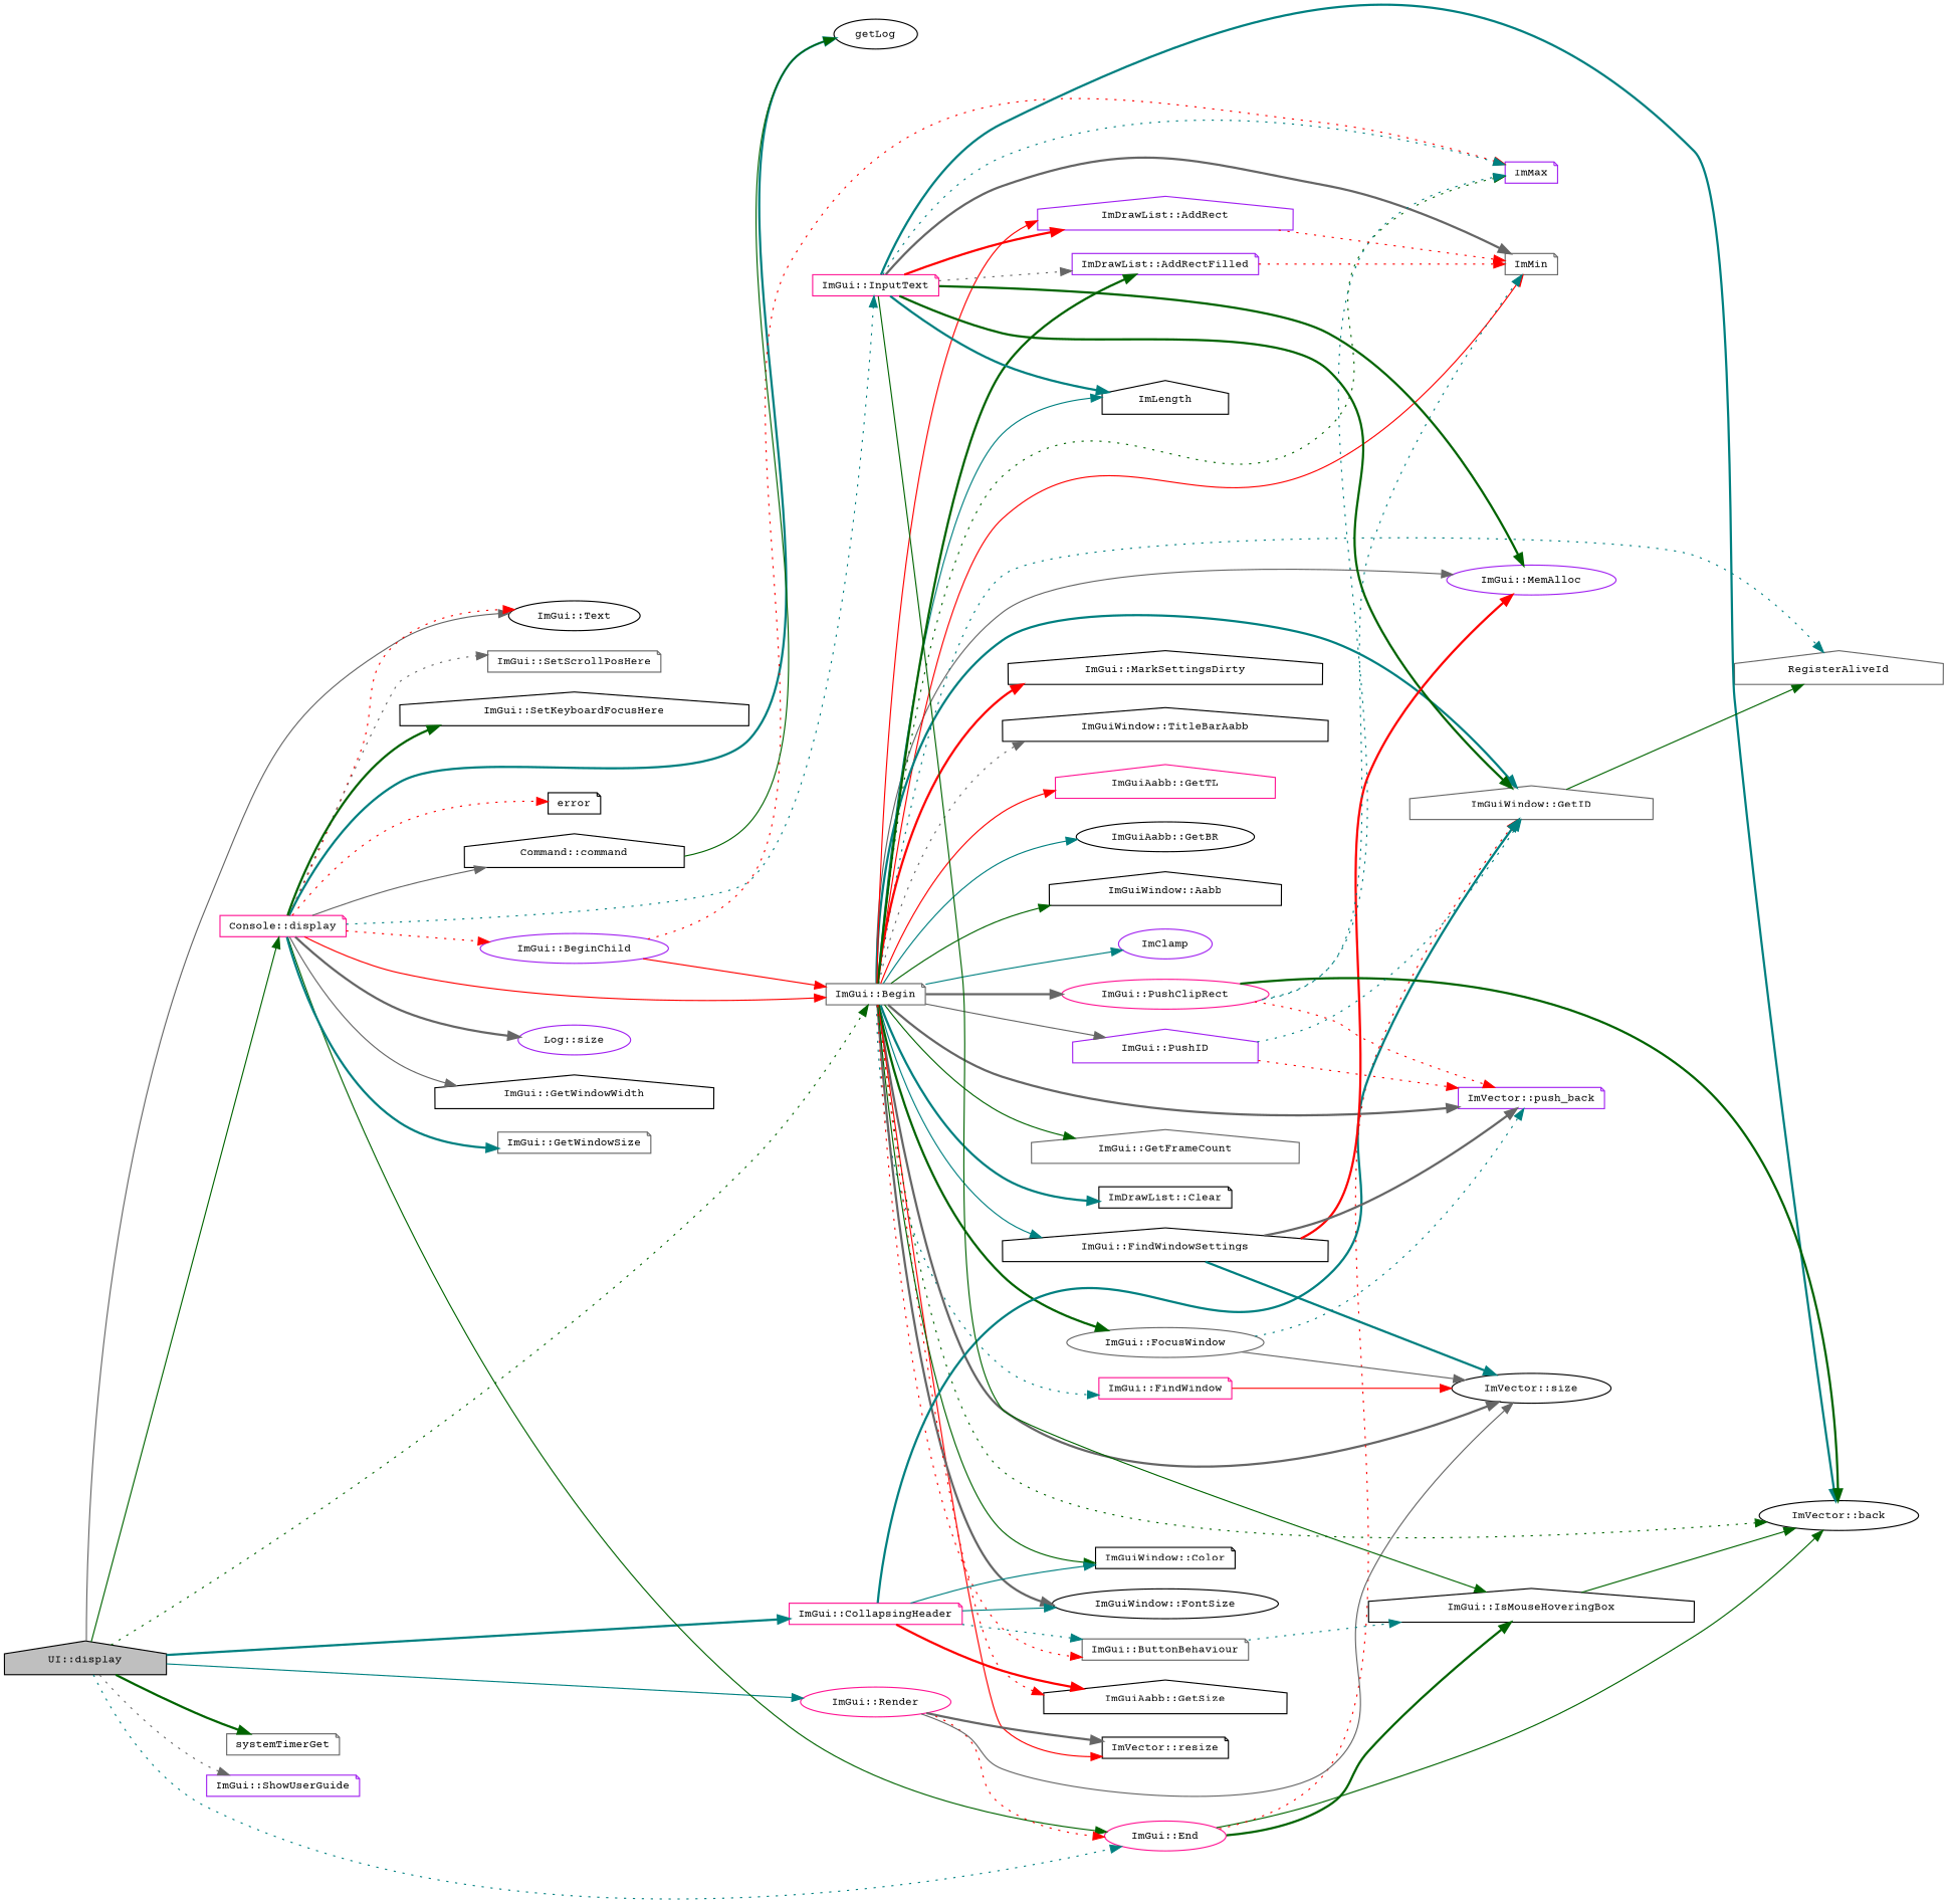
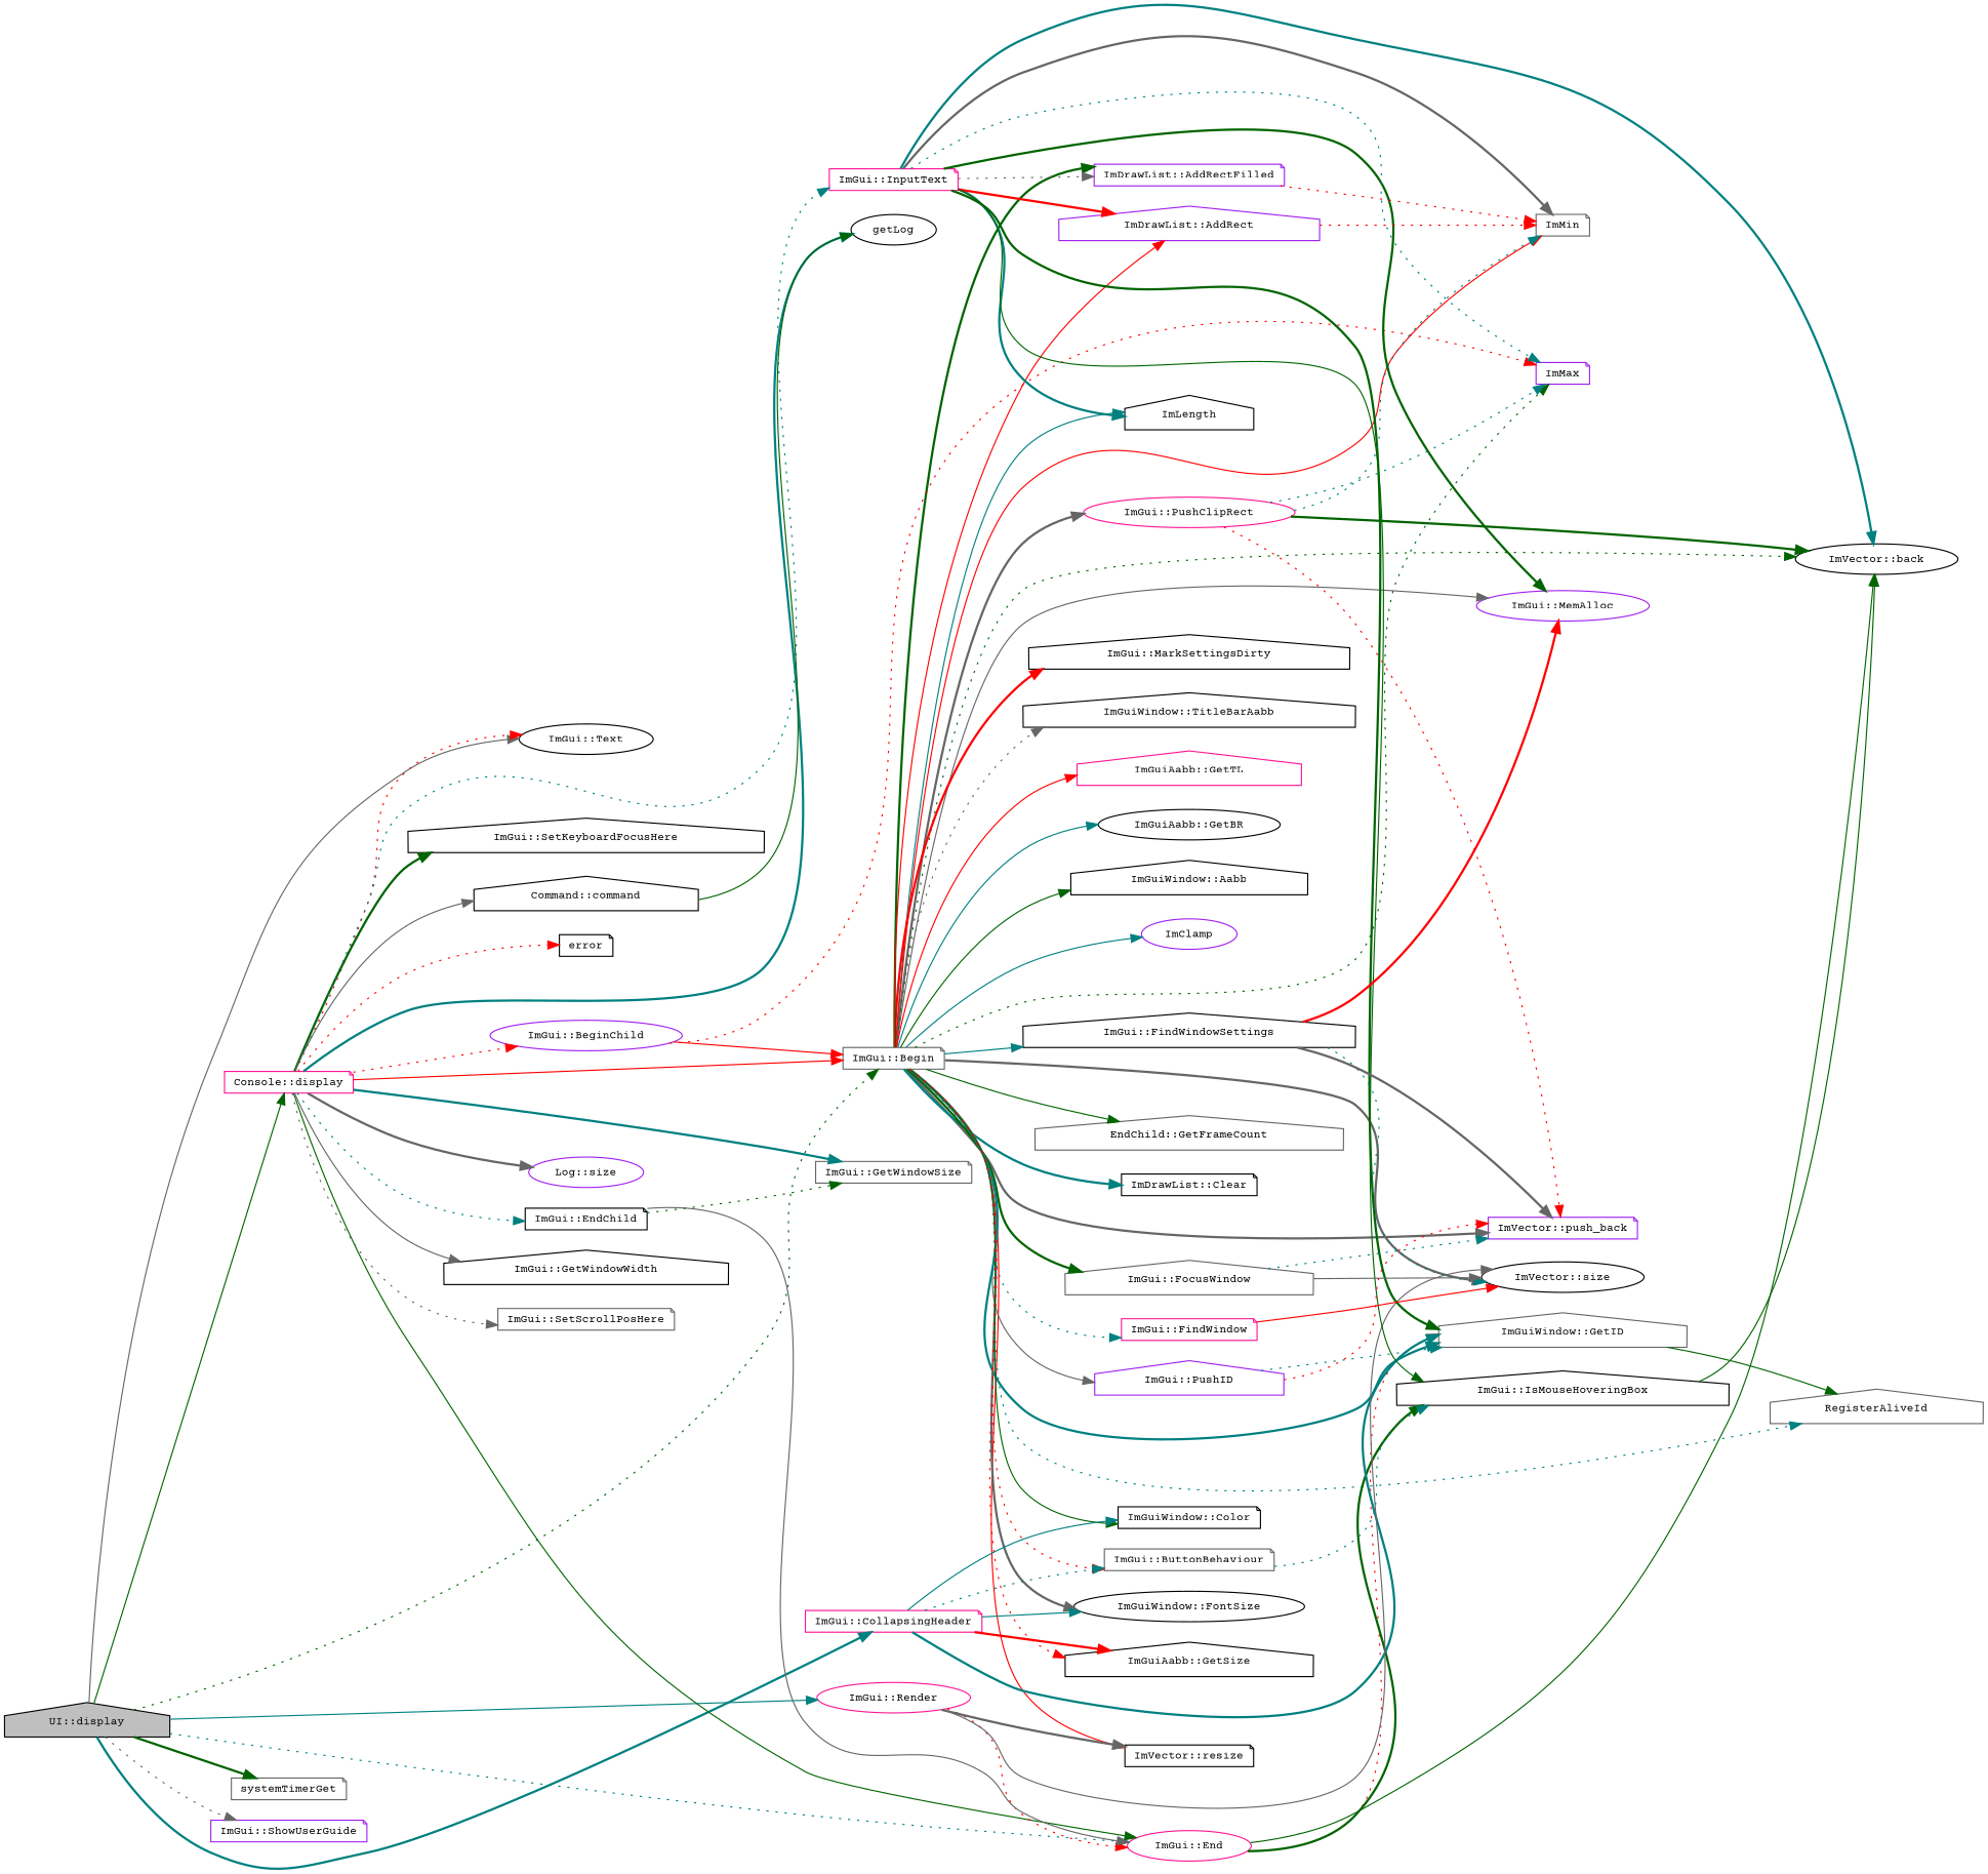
  digraph {
    fontname="Courier Prime"
    rankdir=LR
    node [color=black fillcolor=white fontname="Courier Prime" fontsize=10 shape=note style=filled]
    edge [color=teal fontname="Courier Prime" fontsize=10 labelfontname=Helvetica labelfontsize=10 style=solid]
    n1 [fillcolor=grey75 fontcolor=black height=0.2 label="UI::display" shape=house width=0.4]
    n2 [color=deeppink height=0.2 label="Console::display" width=0.4]
    n3 [color=gray40 height=0.2 label="ImGui::Begin" width=0.4]
    n4 [height=0.2 label="ImGui::Text" shape=ellipse width=0.4]
    n5 [color=deeppink height=0.2 label="ImGui::End" shape=ellipse width=0.4]
    n6 [color=deeppink height=0.2 label="ImGui::CollapsingHeader" width=0.4]
    n7 [color=gray40 height=0.2 label=systemTimerGet width=0.4]
    n8 [color=purple height=0.2 label="ImGui::ShowUserGuide" width=0.4]
    n9 [color=deeppink height=0.2 label="ImGui::Render" shape=ellipse width=0.4]
    n10 [height=0.2 label=getLog shape=ellipse width=0.4]
    n11 [color=purple height=0.2 label="Log::size" shape=ellipse width=0.4]
    n12 [color=purple height=0.2 label="ImGui::BeginChild" shape=ellipse width=0.4]
    n13 [height=0.2 label="ImGui::GetWindowWidth" shape=house width=0.4]
    n14 [color=gray40 height=0.2 label="ImGui::GetWindowSize" width=0.4]
    n15 [color=gray40 height=0.2 label="ImGui::SetScrollPosHere" width=0.4]
+   n16 [height=0.2 label="ImGui::EndChild" width=0.4]
    n17 [height=0.2 label="ImGui::SetKeyboardFocusHere" shape=house width=0.4]
    n18 [color=deeppink height=0.2 label="ImGui::InputText" width=0.4]
    n19 [height=0.2 label=error width=0.4]
    n20 [height=0.2 label="Command::command" shape=house width=0.4]
    n21 [color=deeppink height=0.2 label="ImGui::FindWindow" width=0.4]
    n22 [height=0.2 label="ImVector::size" shape=ellipse width=0.4]
    n23 [color=purple height=0.2 label="ImGui::MemAlloc" shape=ellipse width=0.4]
    n24 [height=0.2 label="ImGui::FindWindowSettings" shape=house width=0.4]
    n25 [color=purple height=0.2 label="ImVector::push_back" width=0.4]
    n26 [height=0.2 label=ImLength shape=house width=0.4]
-   n27 [color=gray40 height=0.2 label="ImGui::GetFrameCount" shape=house width=0.4]
+   n27 [color=gray40 height=0.2 label="EndChild::GetFrameCount" shape=house width=0.4]
    n28 [height=0.2 label="ImDrawList::Clear" width=0.4]
-   n29 [color=gray40 height=0.2 label="ImGui::FocusWindow" shape=ellipse width=0.4]
+   n29 [color=gray40 height=0.2 label="ImGui::FocusWindow" shape=house width=0.4]
    n30 [height=0.2 label="ImVector::resize" width=0.4]
    n31 [color=deeppink height=0.2 label="ImGui::PushClipRect" shape=ellipse width=0.4]
    n32 [height=0.2 label="ImVector::back" shape=ellipse width=0.4]
    n33 [color=purple height=0.2 label=ImMax width=0.4]
    n34 [color=gray40 height=0.2 label=ImMin width=0.4]
    n35 [color=purple height=0.2 label="ImGui::PushID" shape=house width=0.4]
    n36 [color=gray40 height=0.2 label="ImGuiWindow::GetID" shape=house width=0.4]
    n37 [color=gray40 height=0.2 label=RegisterAliveId shape=house width=0.4]
    n38 [height=0.2 label="ImGui::MarkSettingsDirty" shape=house width=0.4]
    n39 [height=0.2 label="ImGuiWindow::FontSize" shape=ellipse width=0.4]
    n40 [height=0.2 label="ImGuiWindow::TitleBarAabb" shape=house width=0.4]
    n41 [height=0.2 label="ImGuiAabb::GetSize" shape=house width=0.4]
    n42 [color=purple height=0.2 label="ImDrawList::AddRectFilled" width=0.4]
    n43 [color=deeppink height=0.2 label="ImGuiAabb::GetTL" shape=house width=0.4]
    n44 [height=0.2 label="ImGuiAabb::GetBR" shape=ellipse width=0.4]
    n45 [height=0.2 label="ImGuiWindow::Color" width=0.4]
    n46 [color=purple height=0.2 label="ImDrawList::AddRect" shape=house width=0.4]
    n47 [height=0.2 label="ImGuiWindow::Aabb" shape=house width=0.4]
    n48 [color=gray40 height=0.2 label="ImGui::ButtonBehaviour" width=0.4]
    n49 [color=purple height=0.2 label=ImClamp shape=ellipse width=0.4]
    n50 [height=0.2 label="ImGui::IsMouseHoveringBox" shape=house width=0.4]
    n1 -> n2 [color=darkgreen]
    n1 -> n3 [color=darkgreen style=dotted]
    n1 -> n4 [color=gray40]
    n1 -> n5 [style=dotted]
    n1 -> n6 [style=bold]
    n1 -> n7 [color=darkgreen style=bold]
    n1 -> n8 [color=gray40 style=dotted]
    n1 -> n9
    n2 -> n3 [color=red]
    n2 -> n4 [color=red style=dotted]
    n2 -> n5 [color=darkgreen]
    n2 -> n10 [style=bold]
    n2 -> n11 [color=gray40 style=bold]
    n2 -> n12 [color=red style=dotted]
    n2 -> n13 [color=gray40]
    n2 -> n14 [style=bold]
    n2 -> n15 [color=gray40 style=dotted]
+   n2 -> n16 [style=dotted]
    n2 -> n17 [color=darkgreen style=bold]
    n2 -> n18 [style=dotted]
    n2 -> n19 [color=red style=dotted]
    n2 -> n20 [color=gray40]
    n3 -> n21 [style=dotted]
    n3 -> n22 [color=gray40 style=bold]
    n3 -> n23 [color=gray40]
    n3 -> n24
    n3 -> n25 [color=gray40 style=bold]
    n3 -> n26
    n3 -> n27 [color=darkgreen]
    n3 -> n28 [style=bold]
    n3 -> n29 [color=darkgreen style=bold]
    n3 -> n30 [color=red]
    n3 -> n31 [color=gray40 style=bold]
    n3 -> n32 [color=darkgreen style=dotted]
    n3 -> n33 [color=darkgreen style=dotted]
    n3 -> n34 [color=red]
    n3 -> n35 [color=gray40]
    n3 -> n36 [style=bold]
    n3 -> n37 [style=dotted]
    n3 -> n38 [color=red style=bold]
    n3 -> n39 [color=gray40 style=bold]
    n3 -> n40 [color=gray40 style=dotted]
    n3 -> n41 [color=red style=dotted]
    n3 -> n42 [color=darkgreen style=bold]
    n3 -> n43 [color=red]
    n3 -> n44
    n3 -> n45 [color=darkgreen]
    n3 -> n46 [color=red]
    n3 -> n47 [color=darkgreen]
    n3 -> n48 [color=red style=dotted]
    n3 -> n49
    n5 -> n32 [color=darkgreen]
    n5 -> n36 [color=red style=dotted]
    n5 -> n50 [color=darkgreen style=bold]
    n6 -> n36 [style=bold]
    n6 -> n39
    n6 -> n41 [color=red style=bold]
    n6 -> n45
    n6 -> n48 [style=dotted]
    n9 -> n5 [color=red style=dotted]
    n9 -> n22 [color=gray40]
    n9 -> n30 [color=gray40 style=bold]
    n12 -> n3 [color=red]
    n12 -> n33 [color=red style=dotted]
+   n16 -> n5 [color=gray40]
+   n16 -> n14 [color=darkgreen style=dotted]
    n18 -> n23 [color=darkgreen style=bold]
    n18 -> n26 [style=bold]
    n18 -> n32 [style=bold]
    n18 -> n33 [style=dotted]
    n18 -> n34 [color=gray40 style=bold]
    n18 -> n36 [color=darkgreen style=bold]
    n18 -> n42 [color=gray40 style=dotted]
    n18 -> n46 [color=red style=bold]
    n18 -> n50 [color=darkgreen]
    n20 -> n10 [color=darkgreen]
    n21 -> n22 [color=red]
-   n24 -> n22 [style=bold]
+   n24 -> n22 [style=dotted]
    n24 -> n23 [color=red style=bold]
    n24 -> n25 [color=gray40 style=bold]
    n29 -> n22 [color=gray40]
    n29 -> n25 [style=dotted]
    n31 -> n25 [color=red style=dotted]
    n31 -> n32 [color=darkgreen style=bold]
    n31 -> n33 [style=dotted]
    n31 -> n34 [style=dotted]
    n35 -> n25 [color=red style=dotted]
    n35 -> n36 [style=dotted]
    n36 -> n37 [color=darkgreen]
    n42 -> n34 [color=red style=dotted]
    n46 -> n34 [color=red style=dotted]
    n48 -> n50 [style=dotted]
    n50 -> n32 [color=darkgreen]
  }
